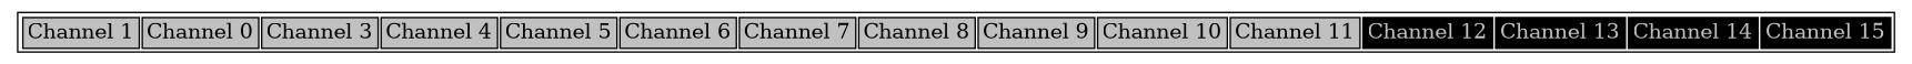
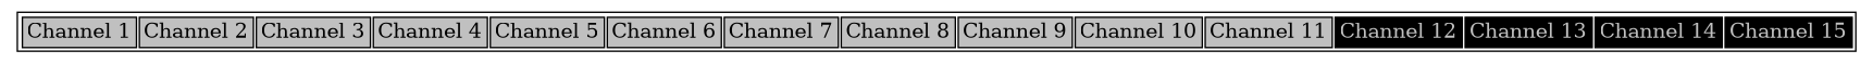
  digraph {
-   n1 [label=<      <table border='1' cellborder='1'>        <tr>             <td bgcolor="grey" port='chan_1'>Channel 1</td>             <td bgcolor="grey" port='chan_2'>Channel 0</td>             <td bgcolor="grey" port='chan_3'>Channel 3</td>             <td bgcolor="grey" port='chan_4'>Channel 4</td>             <td bgcolor="grey" port='chan_5'>Channel 5</td>             <td bgcolor="grey" port='chan_6'>Channel 6</td>             <td bgcolor="grey" port='chan_7'>Channel 7</td>             <td bgcolor="grey" port='chan_8'>Channel 8</td>             <td bgcolor="grey" port='chan_9'>Channel 9</td>             <td bgcolor="grey" port='chan_10'>Channel 10</td>             <td bgcolor="grey" port='chan_11'>Channel 11</td>             <td bgcolor="black" port='chan_12'><font color="grey">Channel 12</font></td>             <td bgcolor="black" port='chan_13'><font color="grey">Channel 13</font></td>             <td bgcolor="black" port='chan_14'><font color="grey">Channel 14</font></td>             <td bgcolor="black" port='chan_15'><font color="grey">Channel 15</font></td>          </tr>      </table>   > shape=plaintext]
+   n1 [label=<      <table border='1' cellborder='1'>        <tr>             <td bgcolor="grey" port='chan_1'>Channel 1</td>             <td bgcolor="grey" port='chan_2'>Channel 2</td>             <td bgcolor="grey" port='chan_3'>Channel 3</td>             <td bgcolor="grey" port='chan_4'>Channel 4</td>             <td bgcolor="grey" port='chan_5'>Channel 5</td>             <td bgcolor="grey" port='chan_6'>Channel 6</td>             <td bgcolor="grey" port='chan_7'>Channel 7</td>             <td bgcolor="grey" port='chan_8'>Channel 8</td>             <td bgcolor="grey" port='chan_9'>Channel 9</td>             <td bgcolor="grey" port='chan_10'>Channel 10</td>             <td bgcolor="grey" port='chan_11'>Channel 11</td>             <td bgcolor="black" port='chan_12'><font color="grey">Channel 12</font></td>             <td bgcolor="black" port='chan_13'><font color="grey">Channel 13</font></td>             <td bgcolor="black" port='chan_14'><font color="grey">Channel 14</font></td>             <td bgcolor="black" port='chan_15'><font color="grey">Channel 15</font></td>          </tr>      </table>   > shape=plaintext]
  }
